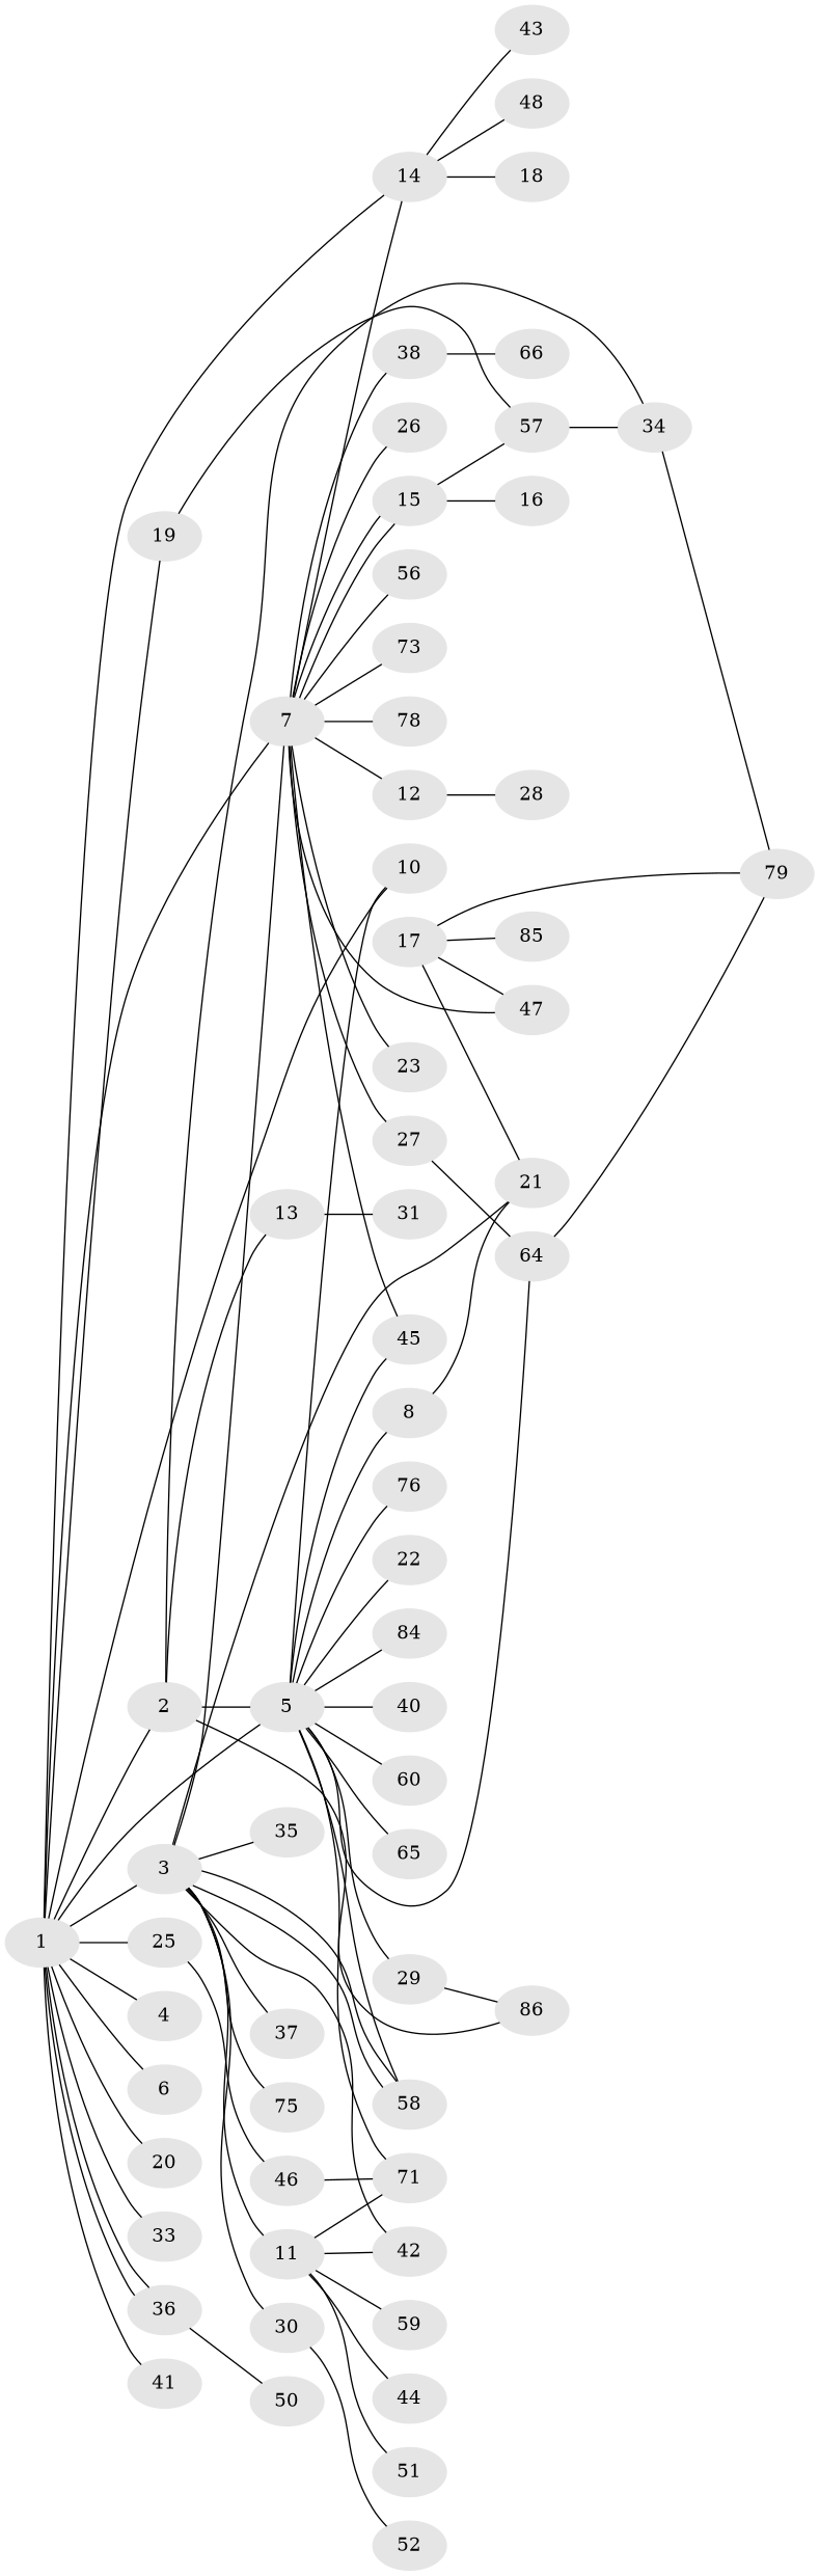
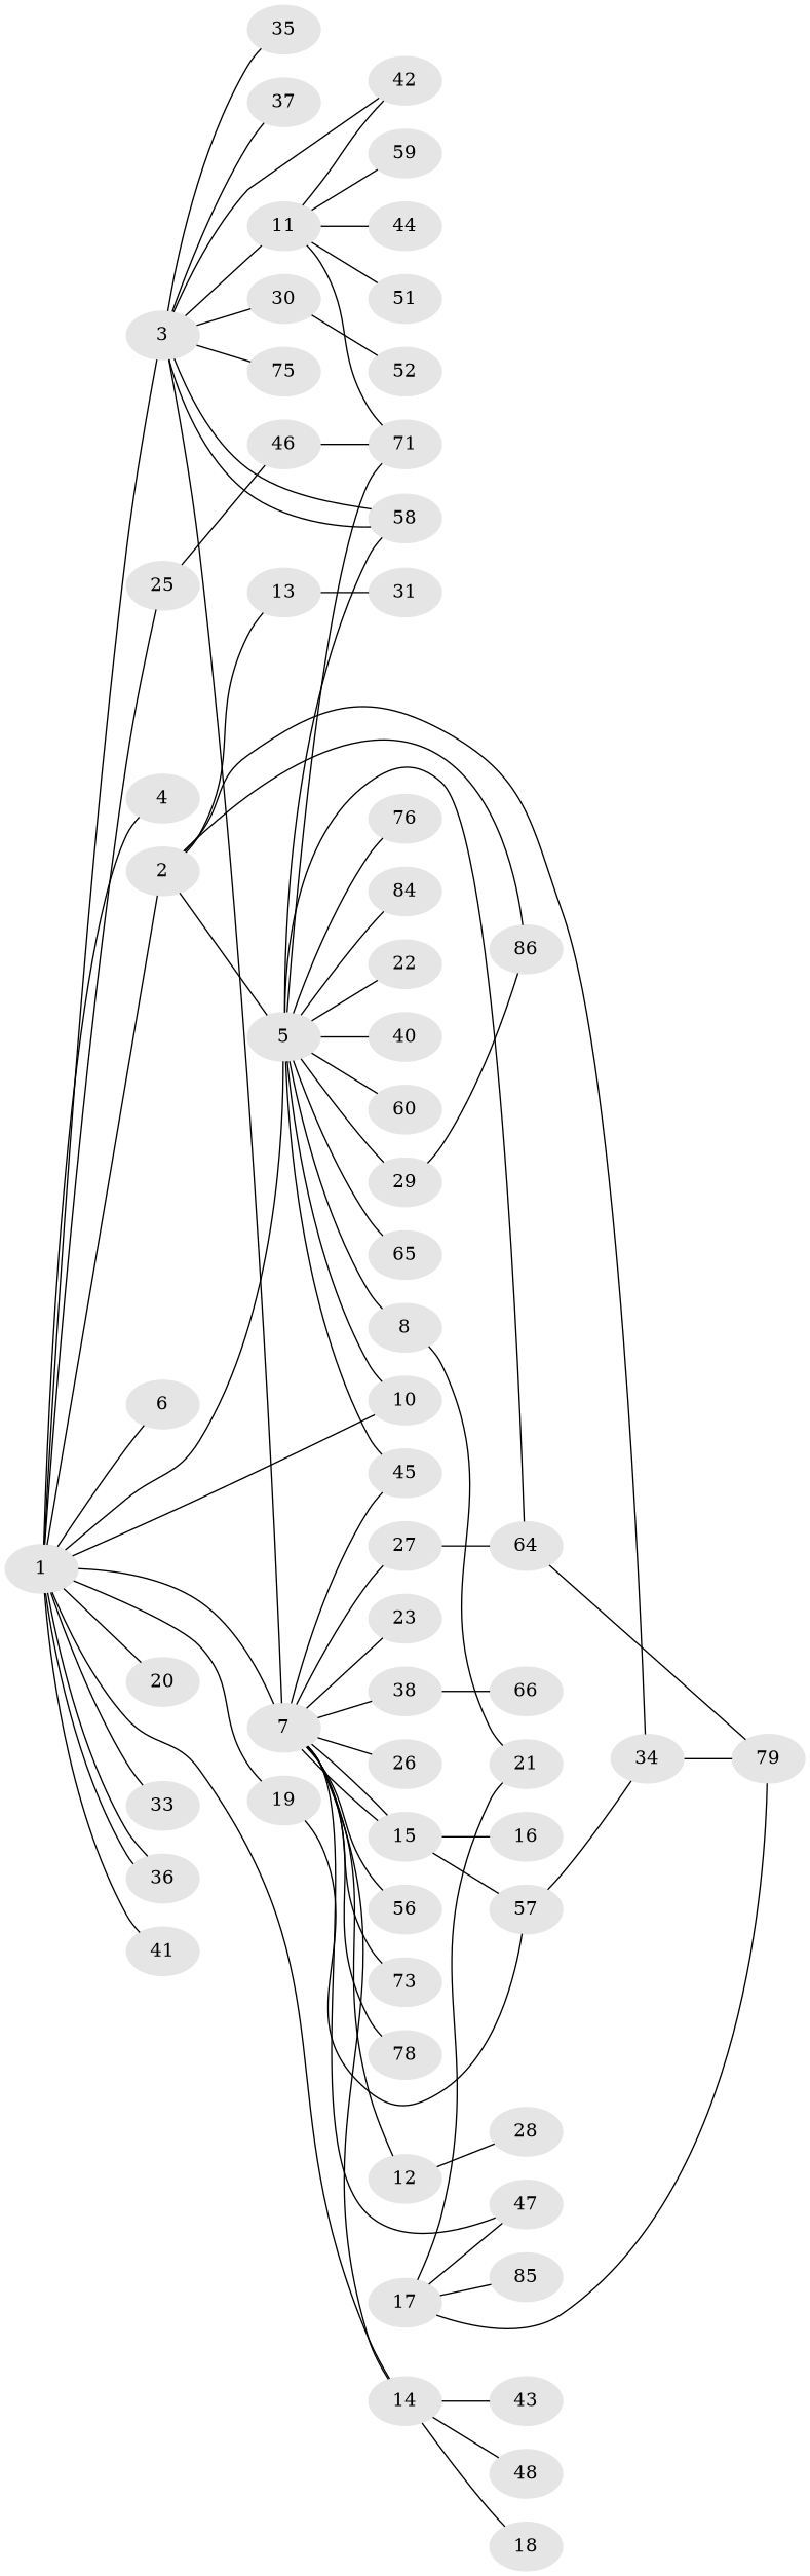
  graph {
    rankdir=LR
    node [color=gray90 style=filled]
    1 [super="+54"]
    2 [super="+32"]
    3 [super="+70"]
    4
    5 [super="+63"]
    6 [super="+49"]
    7 [super="+9"]
    10
    14 [super="+39"]
    19
    20
    25
    33
    36
    41
    13 [super="+62"]
    n17 [label=34]
    86 [super="+87"]
    11 [super="+34"]
    21 [super="+24"]
    30
    35
    37 [super="+77"]
    42
    58
    75
    8 [super="+67"]
    22
    29
    40
    45 [super="+80"]
    60
    64
    65
    71 [super="+83"]
    76
    84
    12
    15 [super="+53"]
    23
    26
    27 [super="+82"]
    38 [super="+55"]
    47
    56
    73
    78
    18
    43
    48
    17 [super="+61"]
    79 [super="+81"]
    85
    57 [super="+72"]
    46
-   50
    31
    44
    51
    59
    52
    28
    16
    66 [super="+68"]
    1 -- 2
    1 -- 3
    1 -- 4
    1 -- 5
    1 -- 6
    1 -- 7
    1 -- 10
    1 -- 14
    1 -- 19
    1 -- 20
    1 -- 25
    1 -- 33
    1 -- 36
    1 -- 36
    1 -- 41
    2 -- 5
    2 -- 13
    2 -- n17
    2 -- 86
    3 -- 7
    3 -- 11
-   3 -- 21
    3 -- 30
    3 -- 35
    3 -- 37
    3 -- 42
    3 -- 58
    3 -- 58
    3 -- 75
    5 -- 10
    5 -- 58
    5 -- 8
    5 -- 22
    5 -- 29
    5 -- 40
    5 -- 45
    5 -- 60
    5 -- 64
    5 -- 65
    5 -- 71
    5 -- 76
    5 -- 84
    7 -- 14
    7 -- 45
    7 -- 12
    7 -- 15
    7 -- 15
    7 -- 23
    7 -- 26
    7 -- 27
    7 -- 38
    7 -- 47
    7 -- 56
    7 -- 73
    7 -- 78
    14 -- 18
    14 -- 43
    14 -- 48
    19 -- 57
    25 -- 46
-   36 -- 50
    13 -- 31
    n17 -- 79
    11 -- 42
    11 -- 71
    11 -- 44
    11 -- 51
    11 -- 59
    30 -- 52
    8 -- 21
    29 -- 86
    64 -- 79
    12 -- 28
    15 -- 57
    15 -- 16
    27 -- 64
    38 -- 66
    17 -- 21
    17 -- 47
    17 -- 79
    17 -- 85
    57 -- n17
    46 -- 71
  }
